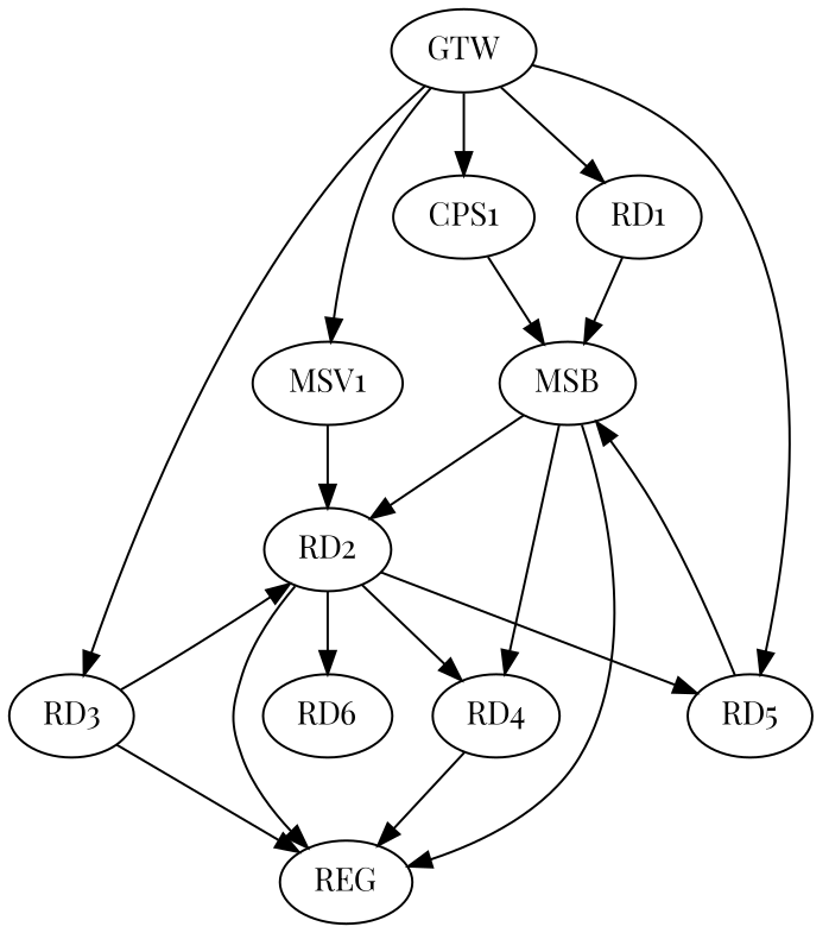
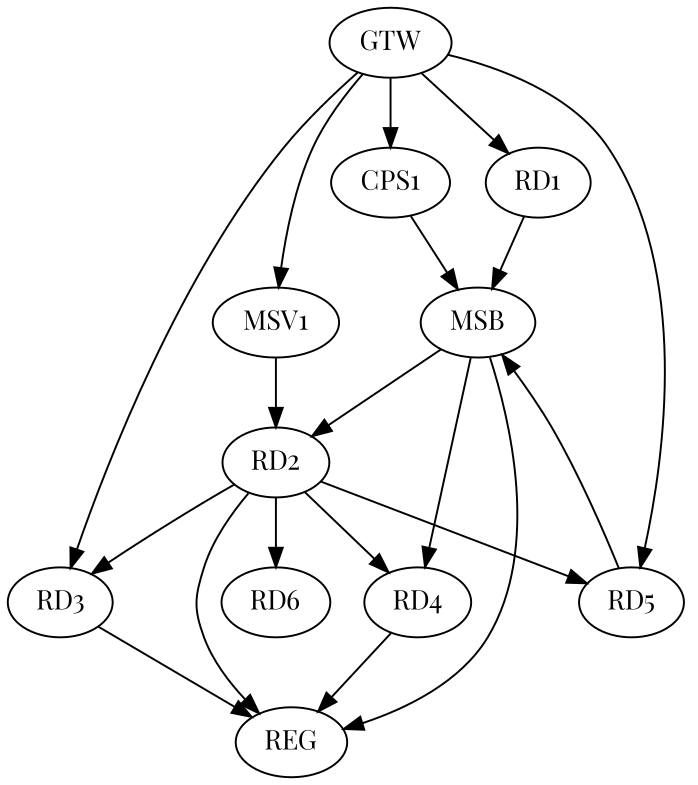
  strict digraph {
    fontname="Playfair Display"
    node [fontname="Playfair Display"]
    edge [fontname="Playfair Display"]
    n1 [label=RD1]
    n2 [label=MSB]
    n3 [label=RD2]
    n4 [label=RD4]
    n5 [label=REG]
    n6 [label=RD3]
    n7 [label=RD5]
    n8 [label=RD6]
    n9 [label=CPS1]
    n10 [label=GTW]
    n11 [label=MSV1]
    n1 -> n2
    n2 -> n3
    n2 -> n4
    n2 -> n5
    n3 -> n4
    n3 -> n5
-   n6 -> n3
+   n3 -> n6
    n3 -> n7
    n3 -> n8
    n4 -> n5
    n6 -> n5
    n7 -> n2
    n9 -> n2
    n10 -> n1
    n10 -> n6
    n10 -> n7
    n10 -> n9
    n10 -> n11
    n11 -> n3
  }
